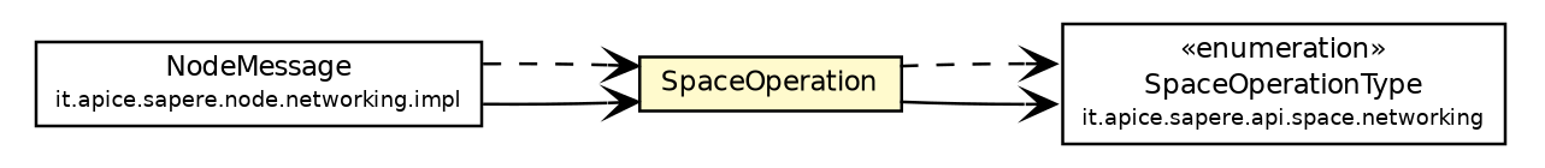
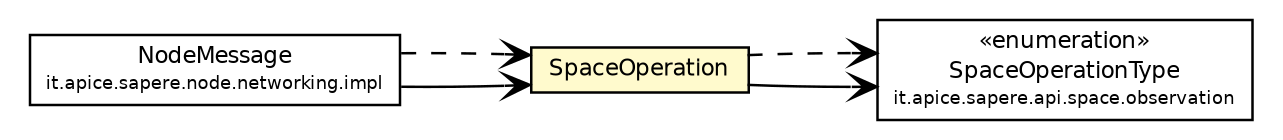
  digraph {
    rankdir=LR
    node [fontcolor=black fontname=Helvetica fontsize=9.0 shape=plaintext]
    edge [arrowhead=open color=black fontcolor=black fontname=Helvetica fontsize=10.0 headport=p labelfontname=Helvetica labelfontsize=10 tailport=p]
-   n1 [label=<<table border="0" cellborder="1" cellspacing="0" cellpadding="2" port="p" href="../../../../api/space/observation/SpaceOperationType.html"> 		<tr><td><table border="0" cellspacing="0" cellpadding="1"> 			<tr><td> &laquo;enumeration&raquo; </td></tr> 			<tr><td> SpaceOperationType </td></tr> 			<tr><td><font point-size="7.0"> it.apice.sapere.api.space.networking </font></td></tr> 		</table></td></tr> 		</table>>]
+   n1 [label=<<table border="0" cellborder="1" cellspacing="0" cellpadding="2" port="p" href="../../../../api/space/observation/SpaceOperationType.html"> 		<tr><td><table border="0" cellspacing="0" cellpadding="1"> 			<tr><td> &laquo;enumeration&raquo; </td></tr> 			<tr><td> SpaceOperationType </td></tr> 			<tr><td><font point-size="7.0"> it.apice.sapere.api.space.observation </font></td></tr> 		</table></td></tr> 		</table>>]
    n2 [label=<<table border="0" cellborder="1" cellspacing="0" cellpadding="2" port="p" href="../../impl/NodeMessage.html"> 		<tr><td><table border="0" cellspacing="0" cellpadding="1"> 			<tr><td> NodeMessage </td></tr> 			<tr><td><font point-size="7.0"> it.apice.sapere.node.networking.impl </font></td></tr> 		</table></td></tr> 		</table>>]
    n3 [label=<<table border="0" cellborder="1" cellspacing="0" cellpadding="2" port="p" bgcolor="lemonChiffon" href="./SpaceOperation.html"> 		<tr><td><table border="0" cellspacing="0" cellpadding="1"> 			<tr><td> SpaceOperation </td></tr> 		</table></td></tr> 		</table>>]
    n2 -> n3
    n2 -> n3 [style=dashed]
    n3 -> n1
    n3 -> n1 [style=dashed]
  }
